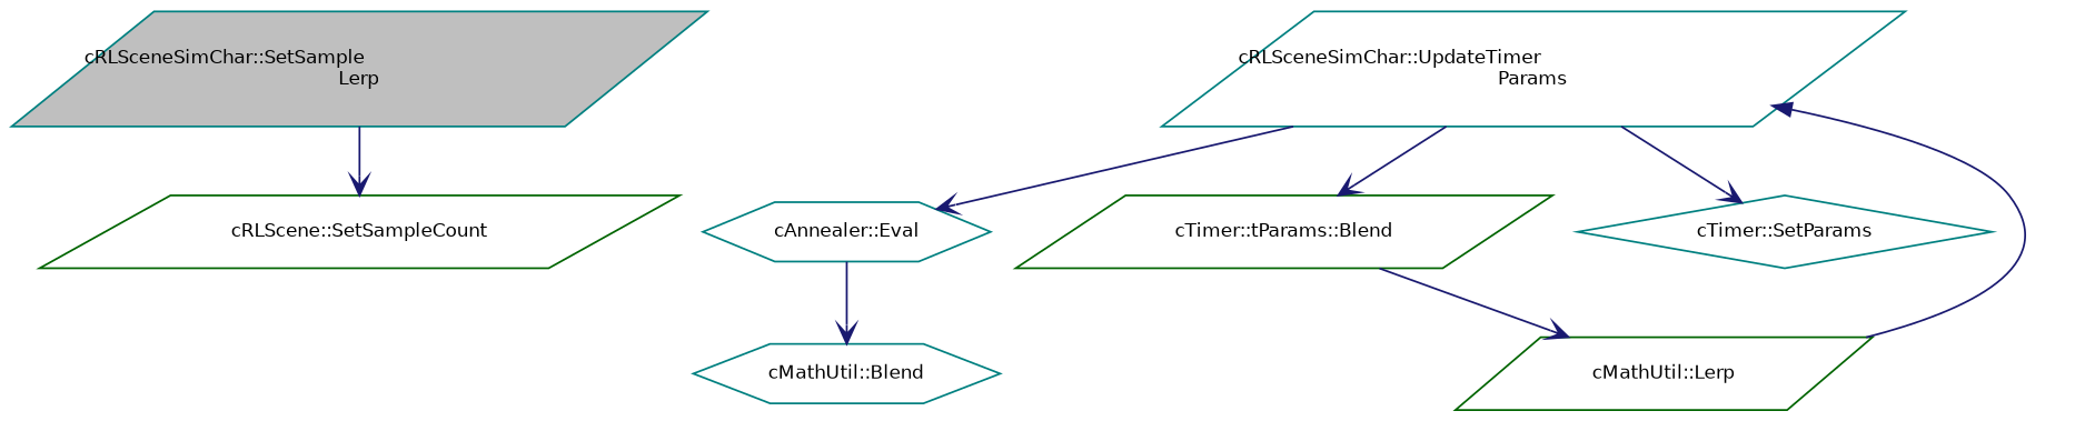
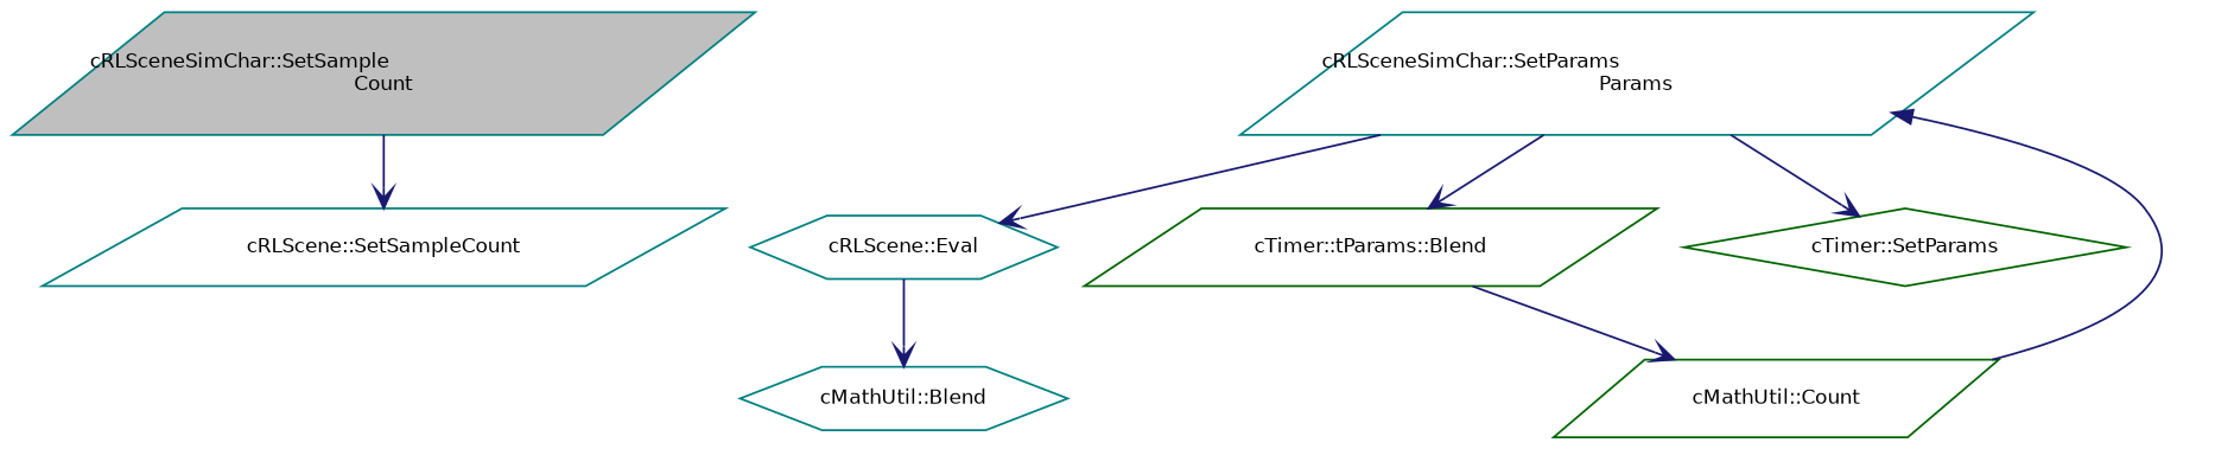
  digraph {
    rankdir=TB
    node [color=teal fillcolor=white fontname=Helvetica fontsize=10 shape=parallelogram style=filled]
    edge [arrowhead=vee color=midnightblue fontname=Helvetica fontsize=10 labelfontname=Helvetica labelfontsize=10 style=solid]
-   n1 [fillcolor=grey75 fontcolor=black height=0.2 label="cRLSceneSimChar::SetSample\lLerp" width=0.4]
-   n2 [color=darkgreen height=0.2 label="cRLScene::SetSampleCount" width=0.4]
-   n3 [height=0.2 label="cRLSceneSimChar::UpdateTimer\lParams" width=0.4]
+   n1 [fillcolor=grey75 fontcolor=black height=0.2 label="cRLSceneSimChar::SetSample\lCount" width=0.4]
+   n2 [height=0.2 label="cRLScene::SetSampleCount" width=0.4]
+   n3 [height=0.2 label="cRLSceneSimChar::SetParams\lParams" width=0.4]
    n4 [color=darkgreen height=0.2 label="cTimer::tParams::Blend" width=0.4]
-   n5 [height=0.2 label="cAnnealer::Eval" shape=hexagon width=0.4]
-   n6 [height=0.2 label="cTimer::SetParams" shape=diamond width=0.4]
-   n7 [color=darkgreen height=0.2 label="cMathUtil::Lerp" width=0.4]
+   n5 [height=0.2 label="cRLScene::Eval" shape=hexagon width=0.4]
+   n6 [color=darkgreen height=0.2 label="cTimer::SetParams" shape=diamond width=0.4]
+   n7 [color=darkgreen height=0.2 label="cMathUtil::Count" width=0.4]
    n8 [height=0.2 label="cMathUtil::Blend" shape=hexagon width=0.4]
    n1 -> n2
    n3 -> n4
    n3 -> n5
    n3 -> n6
    n4 -> n7
    n5 -> n8
    n7 -> n3 [arrowhead=normal]
  }
